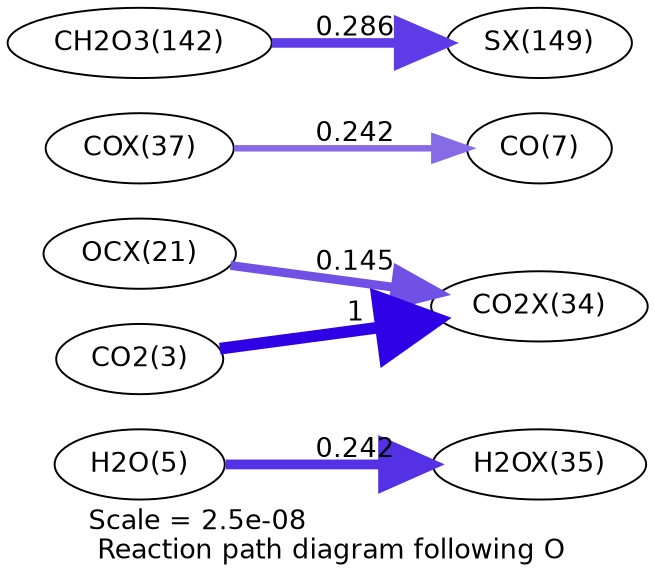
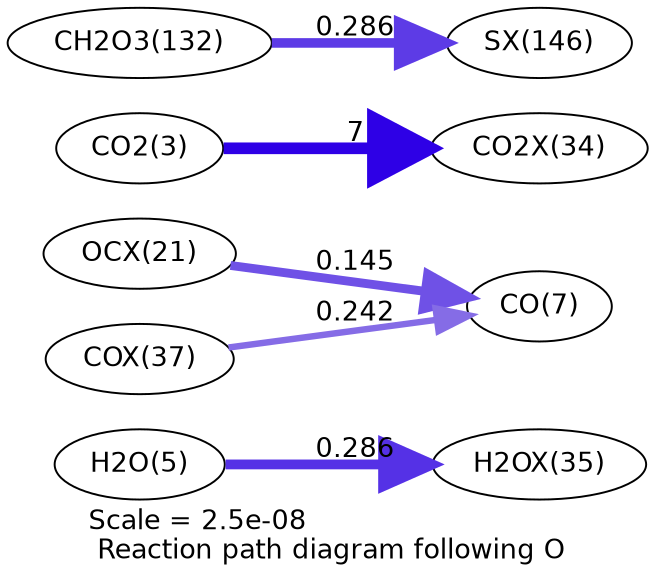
  digraph {
    fontname=Helvetica
    label="Scale = 2.5e-08\l Reaction path diagram following O"
    rankdir=LR
    node [fontname=Helvetica]
    edge [fontname=Helvetica]
    n1 [label="H2O(5)"]
    n2 [label="H2OX(35)"]
    n3 [label="OCX(21)"]
    n4 [label="CO(7)"]
    n5 [label="COX(37)"]
    n6 [label="CO2(3)"]
    n7 [label="CO2X(34)"]
-   n8 [label="CH2O3(142)"]
-   n9 [label="SX(149)"]
-   n1 -> n2 [arrowsize=2.53 color="0.7, 0.786, 0.9" label=" 0.242" style="setlinewidth(5.05)"]
-   n3 -> n7 [arrowsize=2.27 color="0.7, 0.645, 0.9" label=" 0.145" style="setlinewidth(4.54)"]
+   n8 [label="CH2O3(132)"]
+   n9 [label="SX(146)"]
+   n1 -> n2 [arrowsize=2.53 color="0.7, 0.786, 0.9" label=" 0.286" style="setlinewidth(5.05)"]
+   n3 -> n4 [arrowsize=2.27 color="0.7, 0.645, 0.9" label=" 0.145" style="setlinewidth(4.54)"]
    n5 -> n4 [arrowsize=1.66 color="0.7, 0.528, 0.9" label=" 0.242" style="setlinewidth(3.31)"]
-   n6 -> n7 [arrowsize=3 color="0.7, 1.5, 0.9" label=" 1" style="setlinewidth(6)"]
+   n6 -> n7 [arrowsize=3 color="0.7, 1.5, 0.9" label=" 7" style="setlinewidth(6)"]
    n8 -> n9 [arrowsize=2.46 color="0.7, 0.742, 0.9" label=" 0.286" style="setlinewidth(4.93)"]
  }
